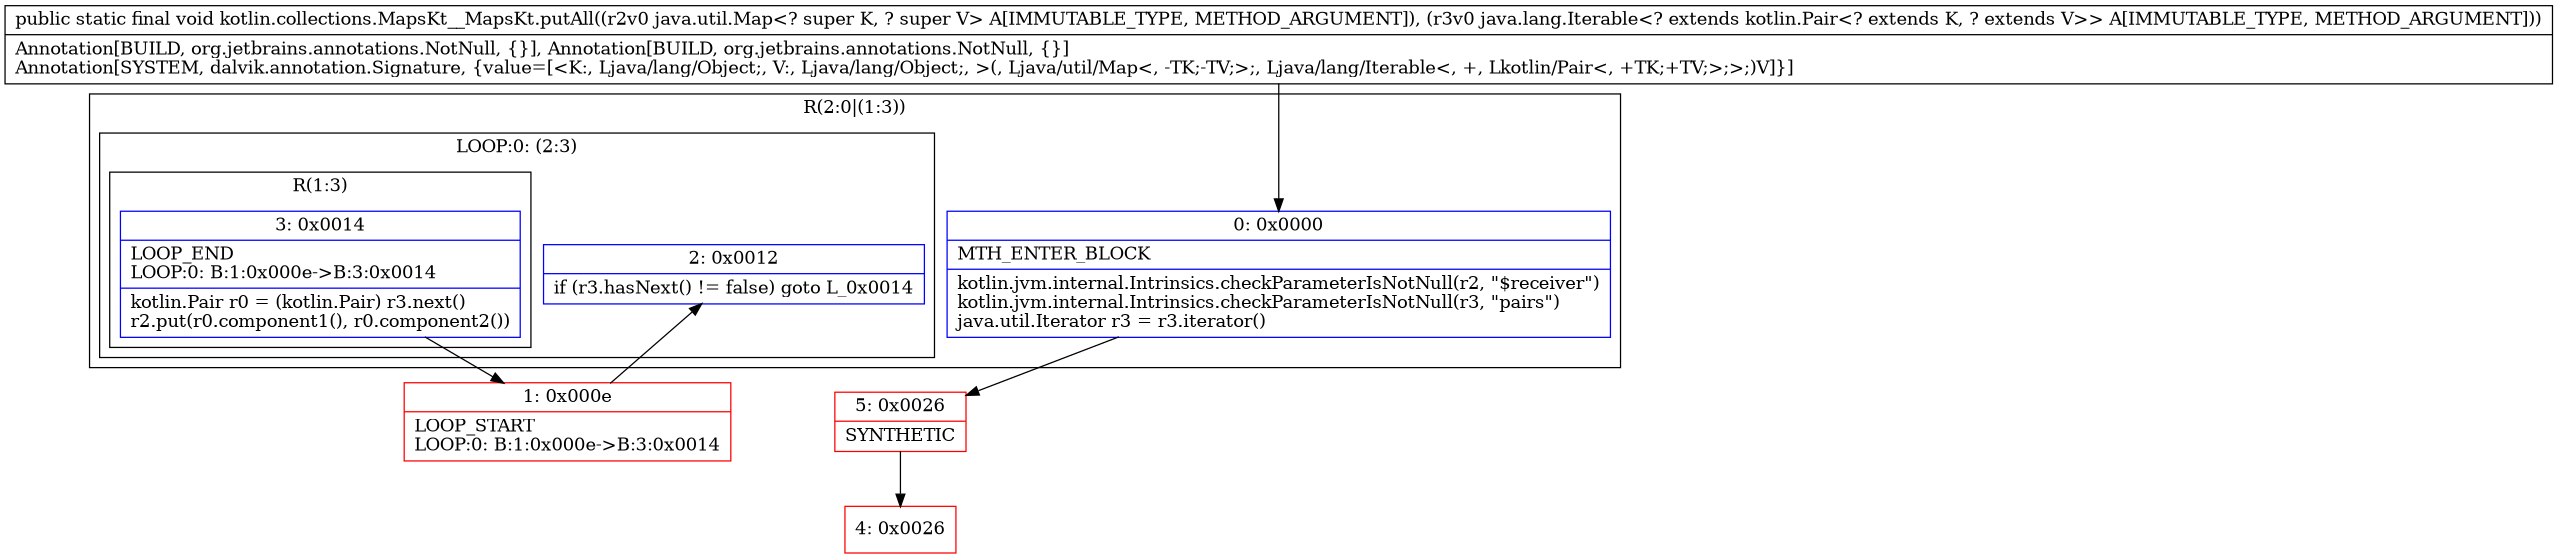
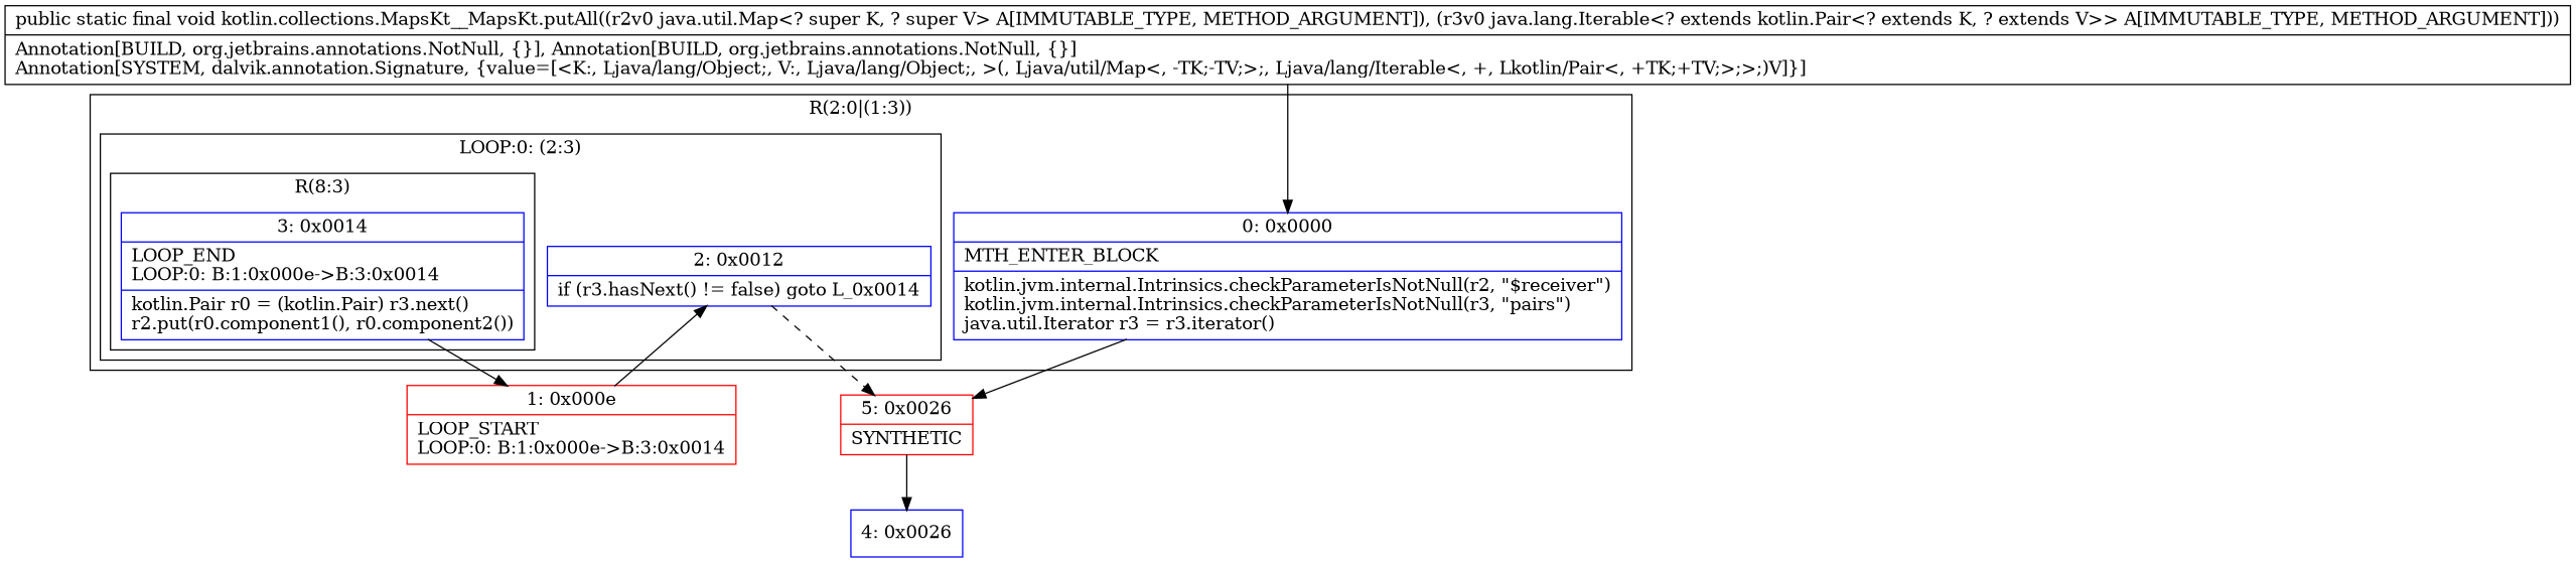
  digraph {
    node [color=blue shape=record]
    n1 [label="{3\:\ 0x0014|LOOP_END\lLOOP:0: B:1:0x000e\-\>B:3:0x0014\l|kotlin.Pair r0 = (kotlin.Pair) r3.next()\lr2.put(r0.component1(), r0.component2())\l}"]
    n2 [label="{2\:\ 0x0012|if (r3.hasNext() != false) goto L_0x0014\l}"]
    n3 [label="{0\:\ 0x0000|MTH_ENTER_BLOCK\l|kotlin.jvm.internal.Intrinsics.checkParameterIsNotNull(r2, \"$receiver\")\lkotlin.jvm.internal.Intrinsics.checkParameterIsNotNull(r3, \"pairs\")\ljava.util.Iterator r3 = r3.iterator()\l}"]
    n4 [color=red label="{1\:\ 0x000e|LOOP_START\lLOOP:0: B:1:0x000e\-\>B:3:0x0014\l}"]
    n5 [color=red label="{5\:\ 0x0026|SYNTHETIC\l}"]
-   n6 [color=red label="{4\:\ 0x0026}"]
+   n6 [label="{4\:\ 0x0026}"]
    n7 [label="{public static final void kotlin.collections.MapsKt__MapsKt.putAll((r2v0 java.util.Map\<? super K, ? super V\> A[IMMUTABLE_TYPE, METHOD_ARGUMENT]), (r3v0 java.lang.Iterable\<? extends kotlin.Pair\<? extends K, ? extends V\>\> A[IMMUTABLE_TYPE, METHOD_ARGUMENT]))  | Annotation[BUILD, org.jetbrains.annotations.NotNull, \{\}], Annotation[BUILD, org.jetbrains.annotations.NotNull, \{\}]\lAnnotation[SYSTEM, dalvik.annotation.Signature, \{value=[\<K:, Ljava\/lang\/Object;, V:, Ljava\/lang\/Object;, \>(, Ljava\/util\/Map\<, \-TK;\-TV;\>;, Ljava\/lang\/Iterable\<, +, Lkotlin\/Pair\<, +TK;+TV;\>;\>;)V]\}]\l}" color=""]
    subgraph cluster_1 {
      label="R(2:0|(1:3))"
      n3
      subgraph cluster_2 {
        label="LOOP:0: (2:3)"
        n2
        subgraph cluster_3 {
-         label="R(1:3)"
+         label="R(8:3)"
          n1
        }
      }
    }
    n1 -> n4
+   n2 -> n5 [style=dashed]
    n3 -> n5
    n4 -> n2
    n5 -> n6
    n7 -> n3
  }
